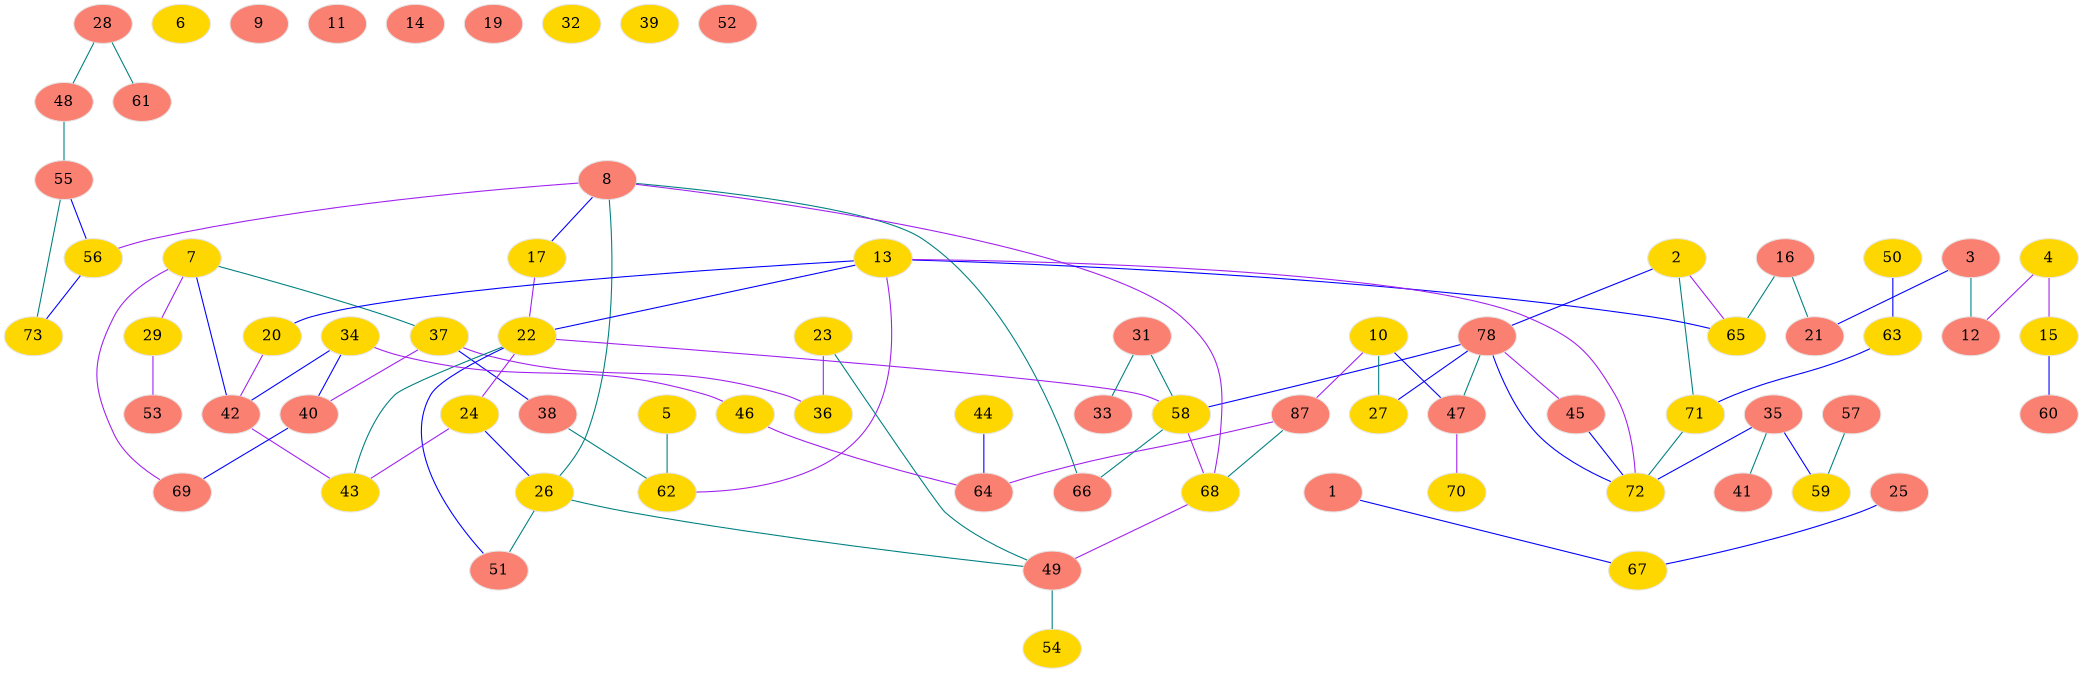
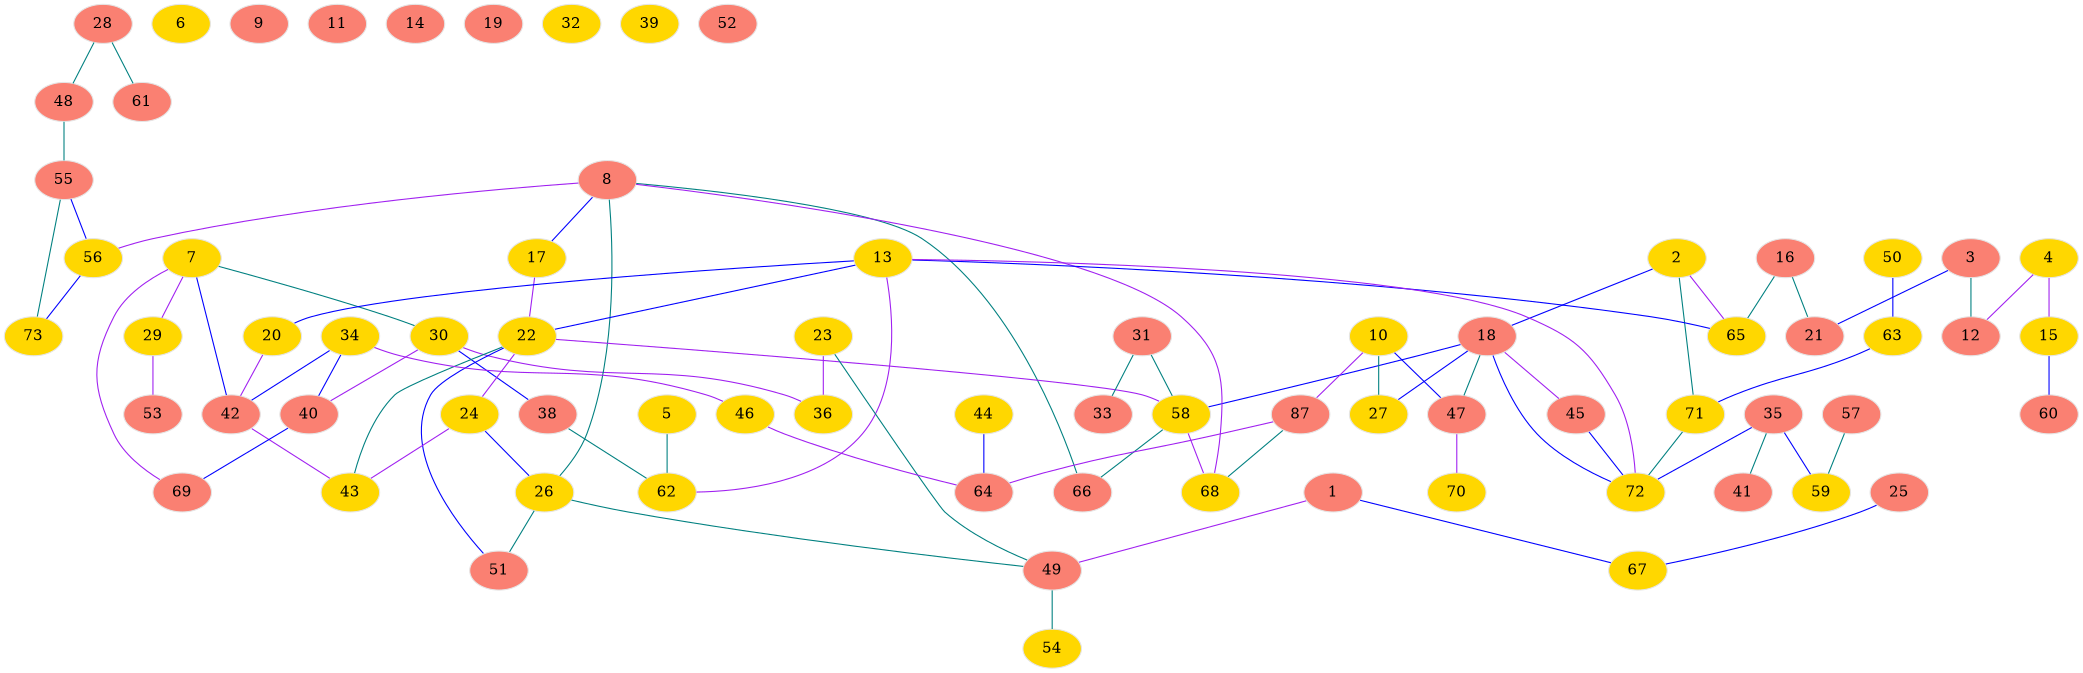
  graph {
    node [color=gray90 fillcolor=gold style=filled]
    edge [color=blue]
    1 [fillcolor=salmon]
    49 [fillcolor=salmon]
    67
    54
-   18 [fillcolor=salmon label=78]
+   18 [fillcolor=salmon]
    2
    65
    71
    27
    47 [fillcolor=salmon]
    72
    45 [fillcolor=salmon]
    58
    3 [fillcolor=salmon]
    12 [fillcolor=salmon]
    21 [fillcolor=salmon]
    4
    15
    60 [fillcolor=salmon]
    5
    62
    6
    7
    29
-   30 [label=37]
+   30
    42 [fillcolor=salmon]
    69 [fillcolor=salmon]
    53 [fillcolor=salmon]
    36
    38 [fillcolor=salmon]
    40 [fillcolor=salmon]
    43
    8 [fillcolor=salmon]
    17
    26
    56
    66 [fillcolor=salmon]
    68
    22
    51 [fillcolor=salmon]
    73
    9 [fillcolor=salmon]
    10
    n44 [fillcolor=salmon label=87]
    64 [fillcolor=salmon]
    70
    11 [fillcolor=salmon]
    13
    20
    24
    14 [fillcolor=salmon]
    16 [fillcolor=salmon]
    19 [fillcolor=salmon]
    23
    25 [fillcolor=salmon]
    28 [fillcolor=salmon]
    48 [fillcolor=salmon]
    61 [fillcolor=salmon]
    55 [fillcolor=salmon]
    31 [fillcolor=salmon]
    33 [fillcolor=salmon]
    32
    34
    46
    35 [fillcolor=salmon]
    41 [fillcolor=salmon]
    59
    39
    44
    50
    63
    52 [fillcolor=salmon]
    57 [fillcolor=salmon]
-   68 -- 49 [color=purple]
+   1 -- 49 [color=purple]
    1 -- 67
    49 -- 54 [color=teal]
    18 -- 27
    18 -- 47 [color=teal]
    18 -- 72
    18 -- 45 [color=purple]
    18 -- 58
    2 -- 18
    2 -- 65 [color=purple]
    2 -- 71 [color=teal]
    71 -- 72 [color=teal]
    47 -- 70 [color=purple]
    45 -- 72
    58 -- 66 [color=teal]
    58 -- 68 [color=purple]
    3 -- 12 [color=teal]
    3 -- 21
    4 -- 12 [color=purple]
    4 -- 15 [color=purple]
    15 -- 60
    5 -- 62 [color=teal]
    7 -- 29 [color=purple]
    7 -- 30 [color=teal]
    7 -- 42
    7 -- 69 [color=purple]
    29 -- 53 [color=purple]
    30 -- 36 [color=purple]
    30 -- 38
    30 -- 40 [color=purple]
    42 -- 43 [color=purple]
    38 -- 62 [color=teal]
    40 -- 69
    8 -- 17
    8 -- 26 [color=teal]
    8 -- 56 [color=purple]
    8 -- 66 [color=teal]
    8 -- 68 [color=purple]
    17 -- 22 [color=purple]
    26 -- 49 [color=teal]
    26 -- 51 [color=teal]
    56 -- 73
    22 -- 58 [color=purple]
    22 -- 43 [color=teal]
    22 -- 51
    22 -- 24 [color=purple]
    10 -- 27 [color=teal]
    10 -- 47
    10 -- n44 [color=purple]
    n44 -- 68 [color=teal]
    n44 -- 64 [color=purple]
    13 -- 65
    13 -- 72 [color=purple]
    13 -- 62 [color=purple]
    13 -- 22
    13 -- 20
    20 -- 42 [color=purple]
    24 -- 43 [color=purple]
    24 -- 26
    16 -- 65 [color=teal]
    16 -- 21 [color=teal]
    23 -- 49 [color=teal]
    23 -- 36 [color=purple]
    25 -- 67
    28 -- 48 [color=teal]
    28 -- 61 [color=teal]
    48 -- 55 [color=teal]
    55 -- 56
    55 -- 73 [color=teal]
    31 -- 58 [color=teal]
    31 -- 33 [color=teal]
    34 -- 42
    34 -- 40
    34 -- 46 [color=purple]
    46 -- 64 [color=purple]
    35 -- 72
    35 -- 41 [color=teal]
    35 -- 59
    44 -- 64
    50 -- 63
    63 -- 71
    57 -- 59 [color=teal]
  }
